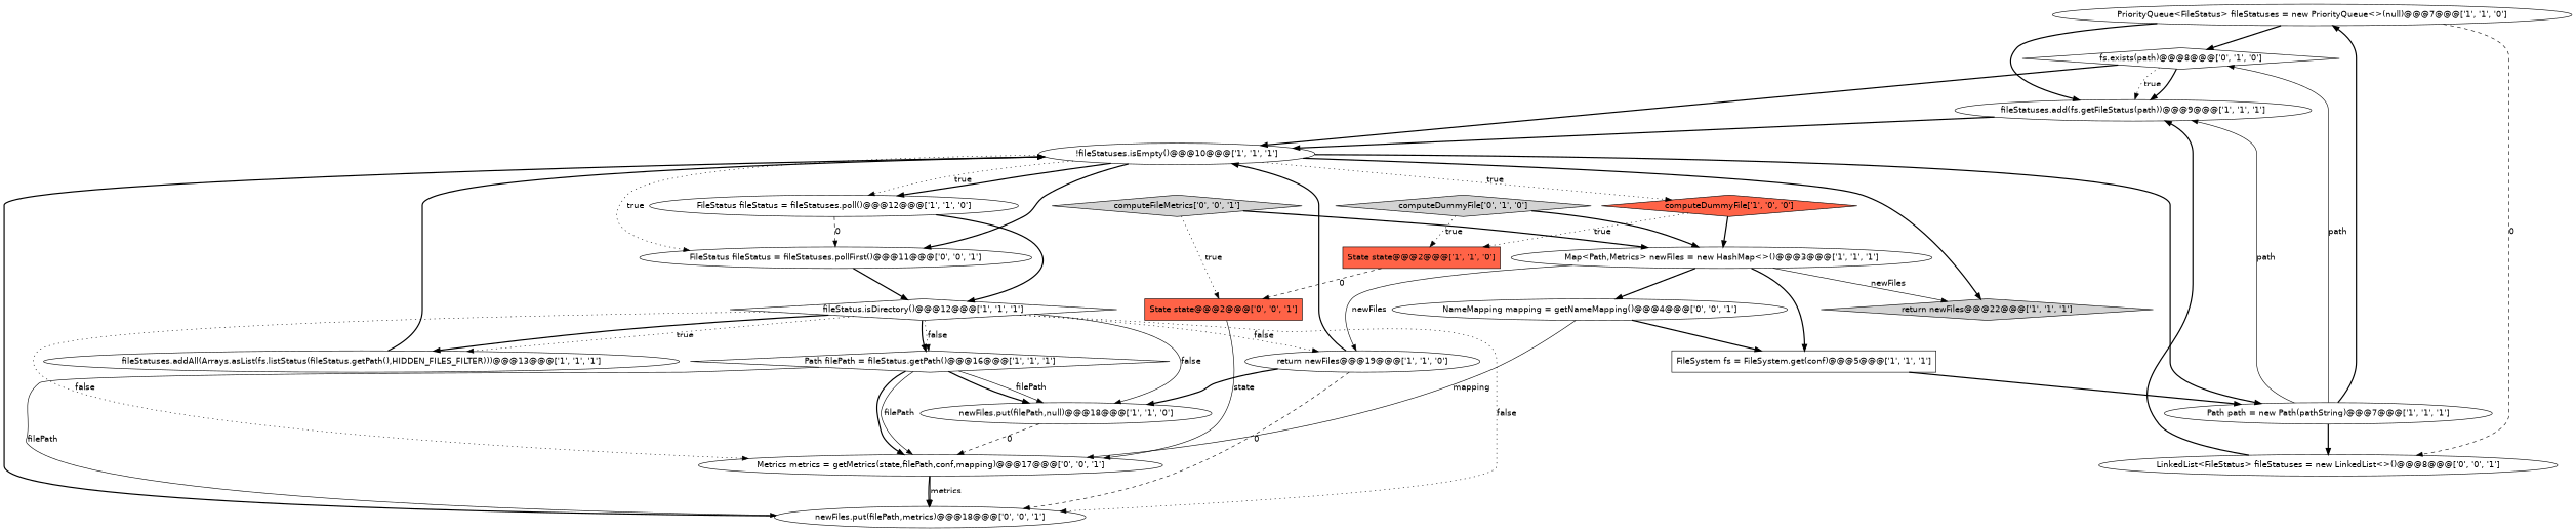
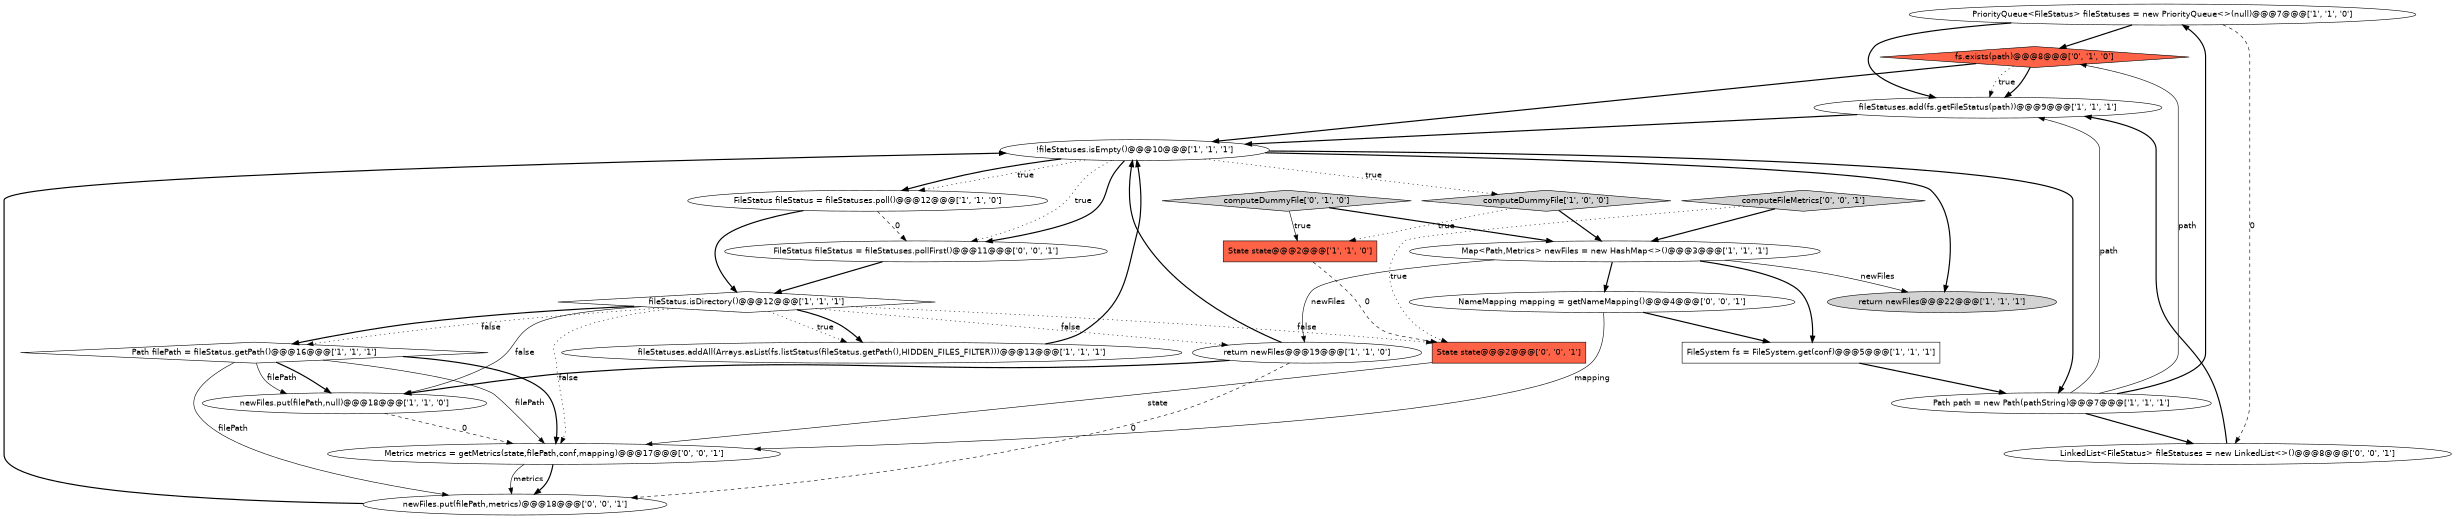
  digraph {
    fontname="DejaVu Sans"
    node [fillcolor=white fontname="DejaVu Sans" shape=ellipse style=filled]
    edge [fontname="DejaVu Sans" style=bold]
    n1 [label="PriorityQueue<FileStatus> fileStatuses = new PriorityQueue<>(null)@@@7@@@['1', '1', '0']"]
-   n2 [label="fs.exists(path)@@@8@@@['0', '1', '0']" shape=diamond]
+   n2 [fillcolor=tomato label="fs.exists(path)@@@8@@@['0', '1', '0']" shape=diamond]
    n3 [label="LinkedList<FileStatus> fileStatuses = new LinkedList<>()@@@8@@@['0', '0', '1']"]
    n4 [label="fileStatuses.add(fs.getFileStatus(path))@@@9@@@['1', '1', '1']"]
    n5 [label="!fileStatuses.isEmpty()@@@10@@@['1', '1', '1']"]
    n6 [fillcolor=tomato label="State state@@@2@@@['0', '0', '1']" shape=box]
    n7 [label="Metrics metrics = getMetrics(state,filePath,conf,mapping)@@@17@@@['0', '0', '1']"]
    n8 [label="newFiles.put(filePath,metrics)@@@18@@@['0', '0', '1']"]
    n9 [fillcolor=lightgray label="computeFileMetrics['0', '0', '1']" shape=diamond]
    n10 [label="Map<Path,Metrics> newFiles = new HashMap<>()@@@3@@@['1', '1', '1']"]
    n11 [label="NameMapping mapping = getNameMapping()@@@4@@@['0', '0', '1']"]
    n12 [label="FileSystem fs = FileSystem.get(conf)@@@5@@@['1', '1', '1']" shape=box]
    n13 [label="return newFiles@@@19@@@['1', '1', '0']"]
-   n14 [fillcolor=lightgray label="return newFiles@@@22@@@['1', '1', '1']" shape=diamond]
+   n14 [fillcolor=lightgray label="return newFiles@@@22@@@['1', '1', '1']"]
    n15 [fillcolor=lightgray label="computeDummyFile['0', '1', '0']" shape=diamond]
    n16 [fillcolor=tomato label="State state@@@2@@@['1', '1', '0']" shape=box]
    n17 [label="FileStatus fileStatus = fileStatuses.poll()@@@12@@@['1', '1', '0']"]
    n18 [label="FileStatus fileStatus = fileStatuses.pollFirst()@@@11@@@['0', '0', '1']"]
    n19 [label="Path path = new Path(pathString)@@@7@@@['1', '1', '1']"]
-   n20 [fillcolor=tomato label="computeDummyFile['1', '0', '0']" shape=diamond]
+   n20 [fillcolor=lightgray label="computeDummyFile['1', '0', '0']" shape=diamond]
    n21 [label="newFiles.put(filePath,null)@@@18@@@['1', '1', '0']"]
    n22 [label="fileStatus.isDirectory()@@@12@@@['1', '1', '1']" shape=diamond]
    n23 [label="fileStatuses.addAll(Arrays.asList(fs.listStatus(fileStatus.getPath(),HIDDEN_FILES_FILTER)))@@@13@@@['1', '1', '1']"]
    n24 [label="Path filePath = fileStatus.getPath()@@@16@@@['1', '1', '1']" shape=diamond]
    n1 -> n2
    n1 -> n3 [label=0 style=dashed]
    n1 -> n4
    n2 -> n4
    n2 -> n4 [label=true style=dotted]
    n2 -> n5
    n3 -> n4
    n4 -> n5
    n5 -> n14
    n5 -> n17 [label=true style=dotted]
    n5 -> n17
    n5 -> n18 [label=true style=dotted]
    n5 -> n18
    n5 -> n19
    n5 -> n20 [label=true style=dotted]
    n6 -> n7 [label=state style=solid]
    n7 -> n8
    n7 -> n8 [label=metrics style=solid]
    n8 -> n5
    n9 -> n6 [label=true style=dotted]
    n9 -> n10
    n10 -> n11
    n10 -> n12
    n10 -> n13 [label=newFiles style=solid]
    n10 -> n14 [label=newFiles style=solid]
    n11 -> n7 [label=mapping style=solid]
    n11 -> n12
    n12 -> n19
    n13 -> n5
    n13 -> n8 [label=0 style=dashed]
    n13 -> n21
    n15 -> n10
-   n15 -> n16 [label=true style=dotted]
+   n15 -> n16 [label=true style=solid]
    n16 -> n6 [label=0 style=dashed]
    n17 -> n18 [label=0 style=dashed]
    n17 -> n22
    n18 -> n22
    n19 -> n1
    n19 -> n2 [label=path style=solid]
    n19 -> n3
    n19 -> n4 [label=path style=solid]
    n20 -> n10
    n20 -> n16 [label=true style=dotted]
    n21 -> n7 [label=0 style=dashed]
    n22 -> n7 [label=false style=dotted]
-   n22 -> n8 [label=false style=dotted]
+   n22 -> n6 [label=false style=dotted]
    n22 -> n13 [label=false style=dotted]
    n22 -> n21 [label=false style=solid]
    n22 -> n23 [label=true style=dotted]
    n22 -> n23
    n22 -> n24
    n22 -> n24 [label=false style=dotted]
    n23 -> n5
    n24 -> n7 [label=filePath style=solid]
    n24 -> n7
    n24 -> n8 [label=filePath style=solid]
    n24 -> n21
    n24 -> n21 [label=filePath style=solid]
  }
